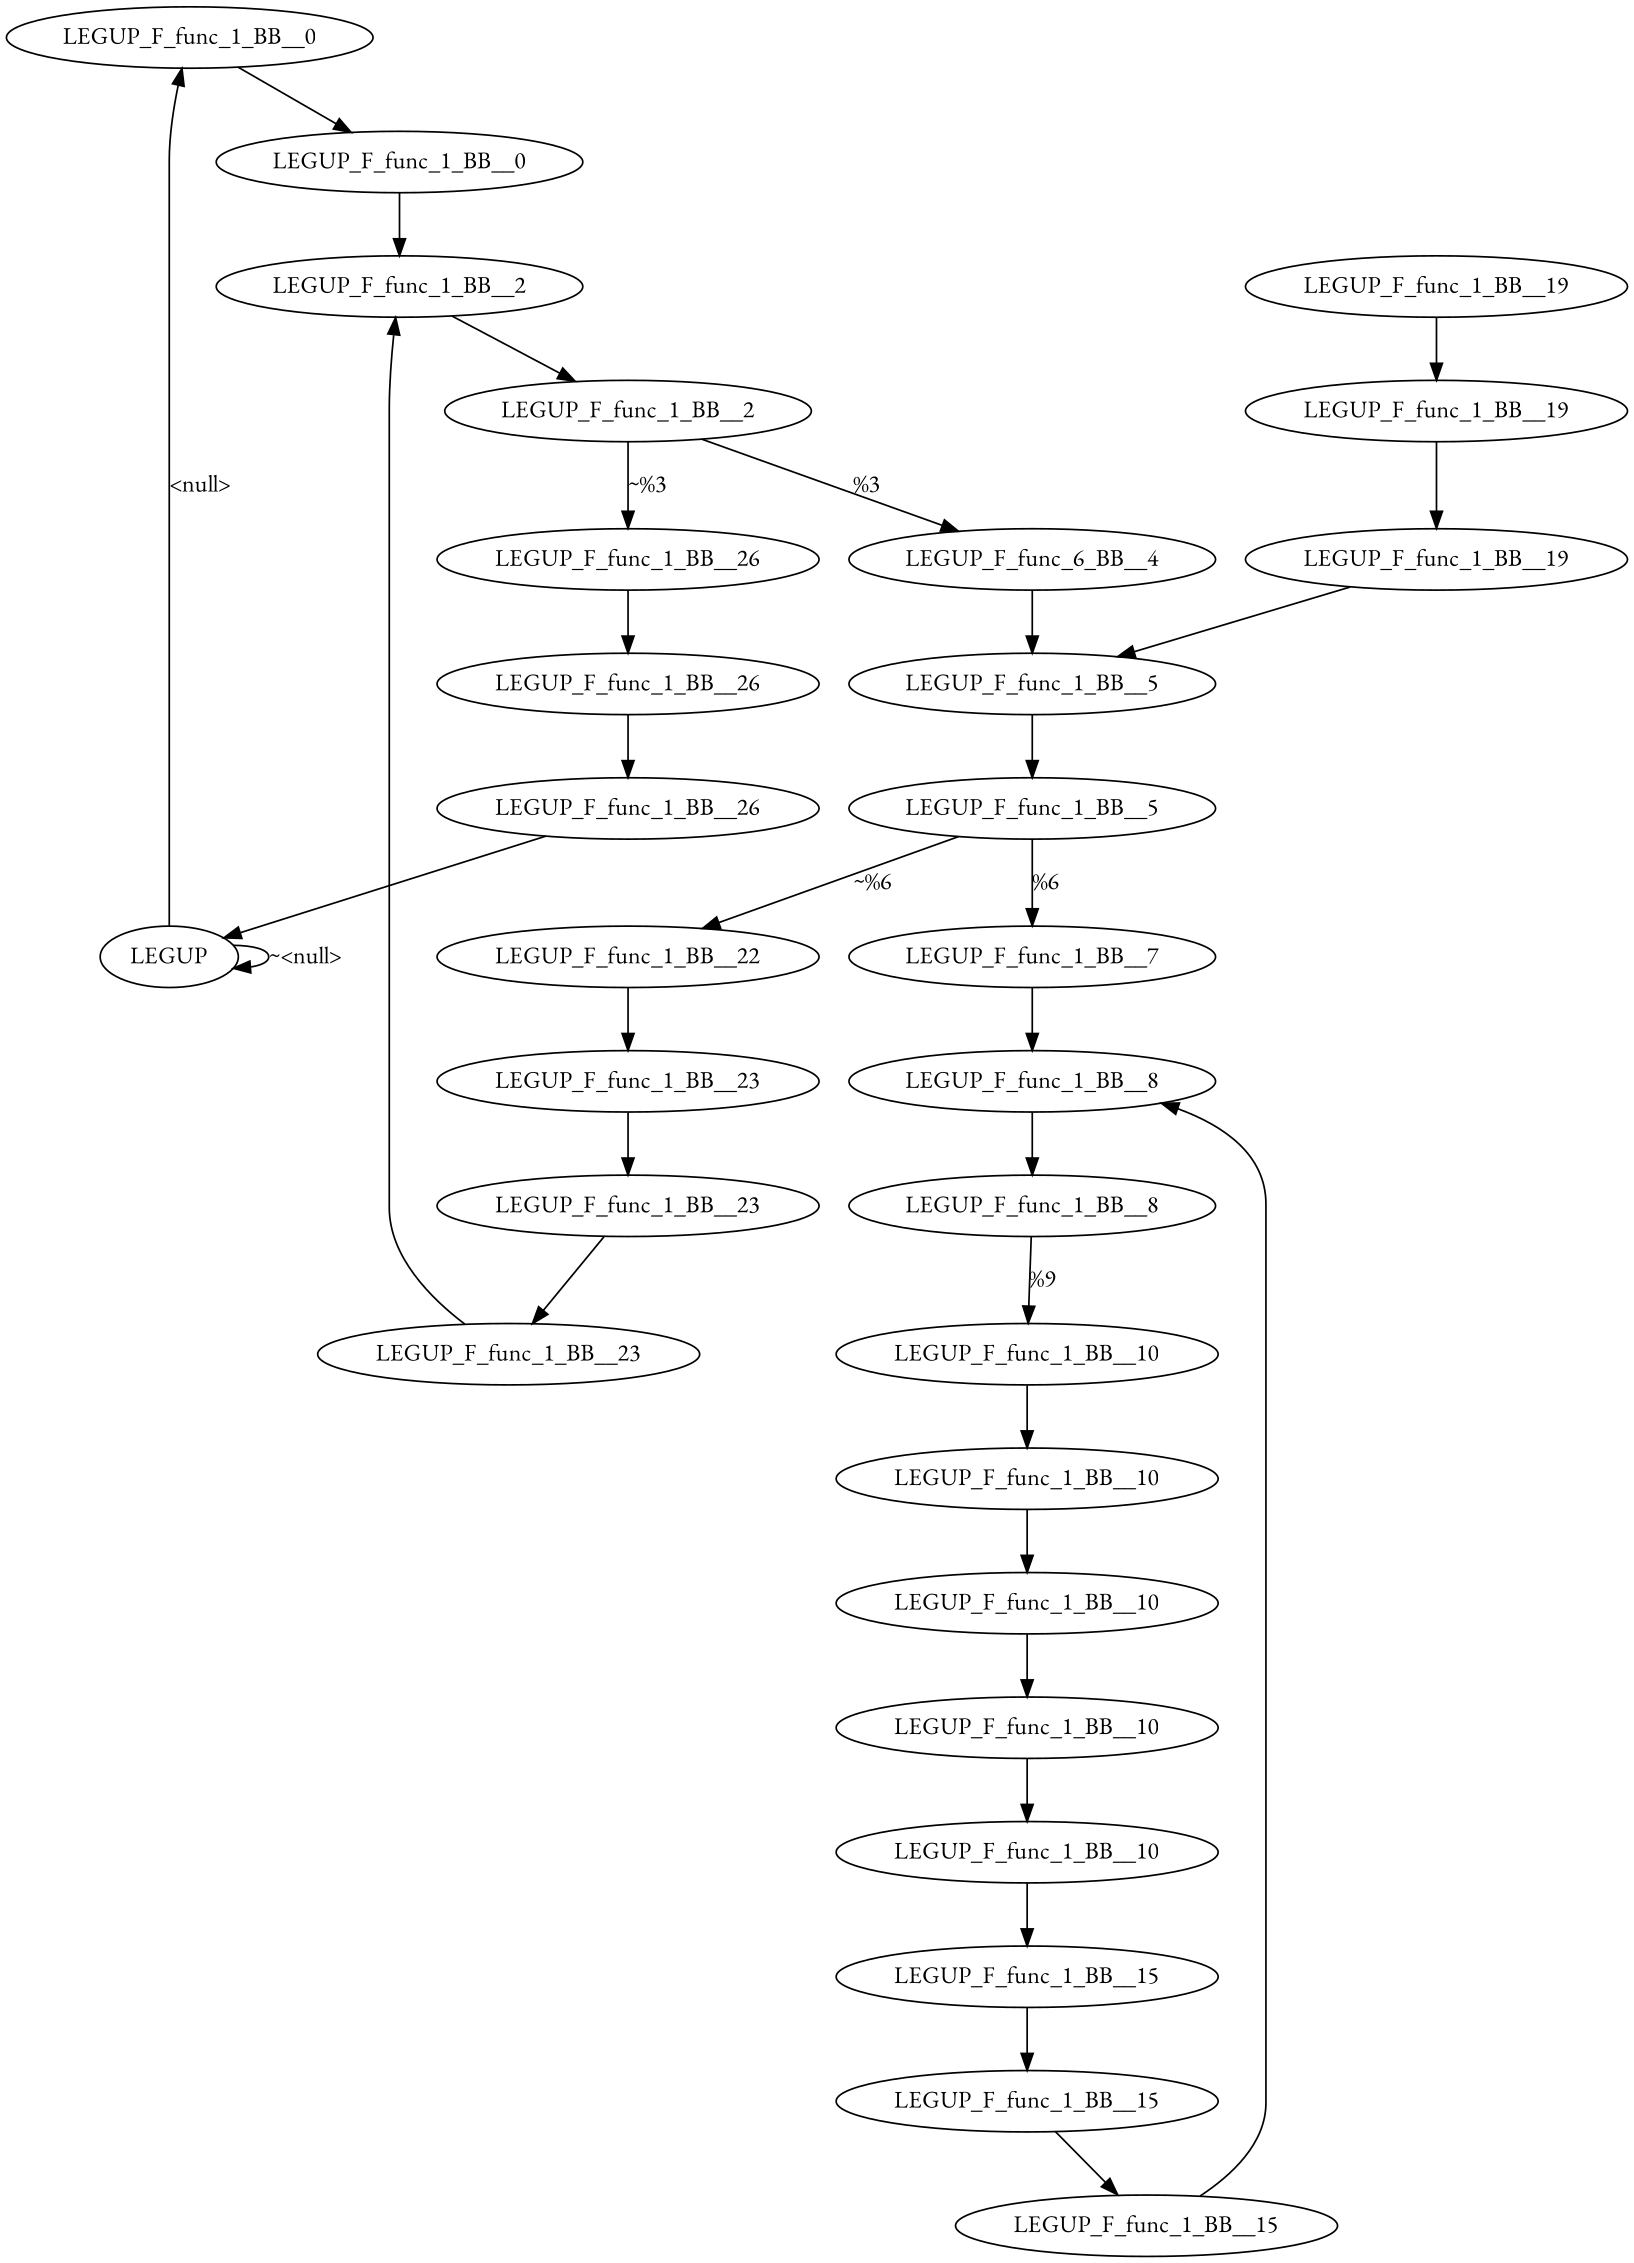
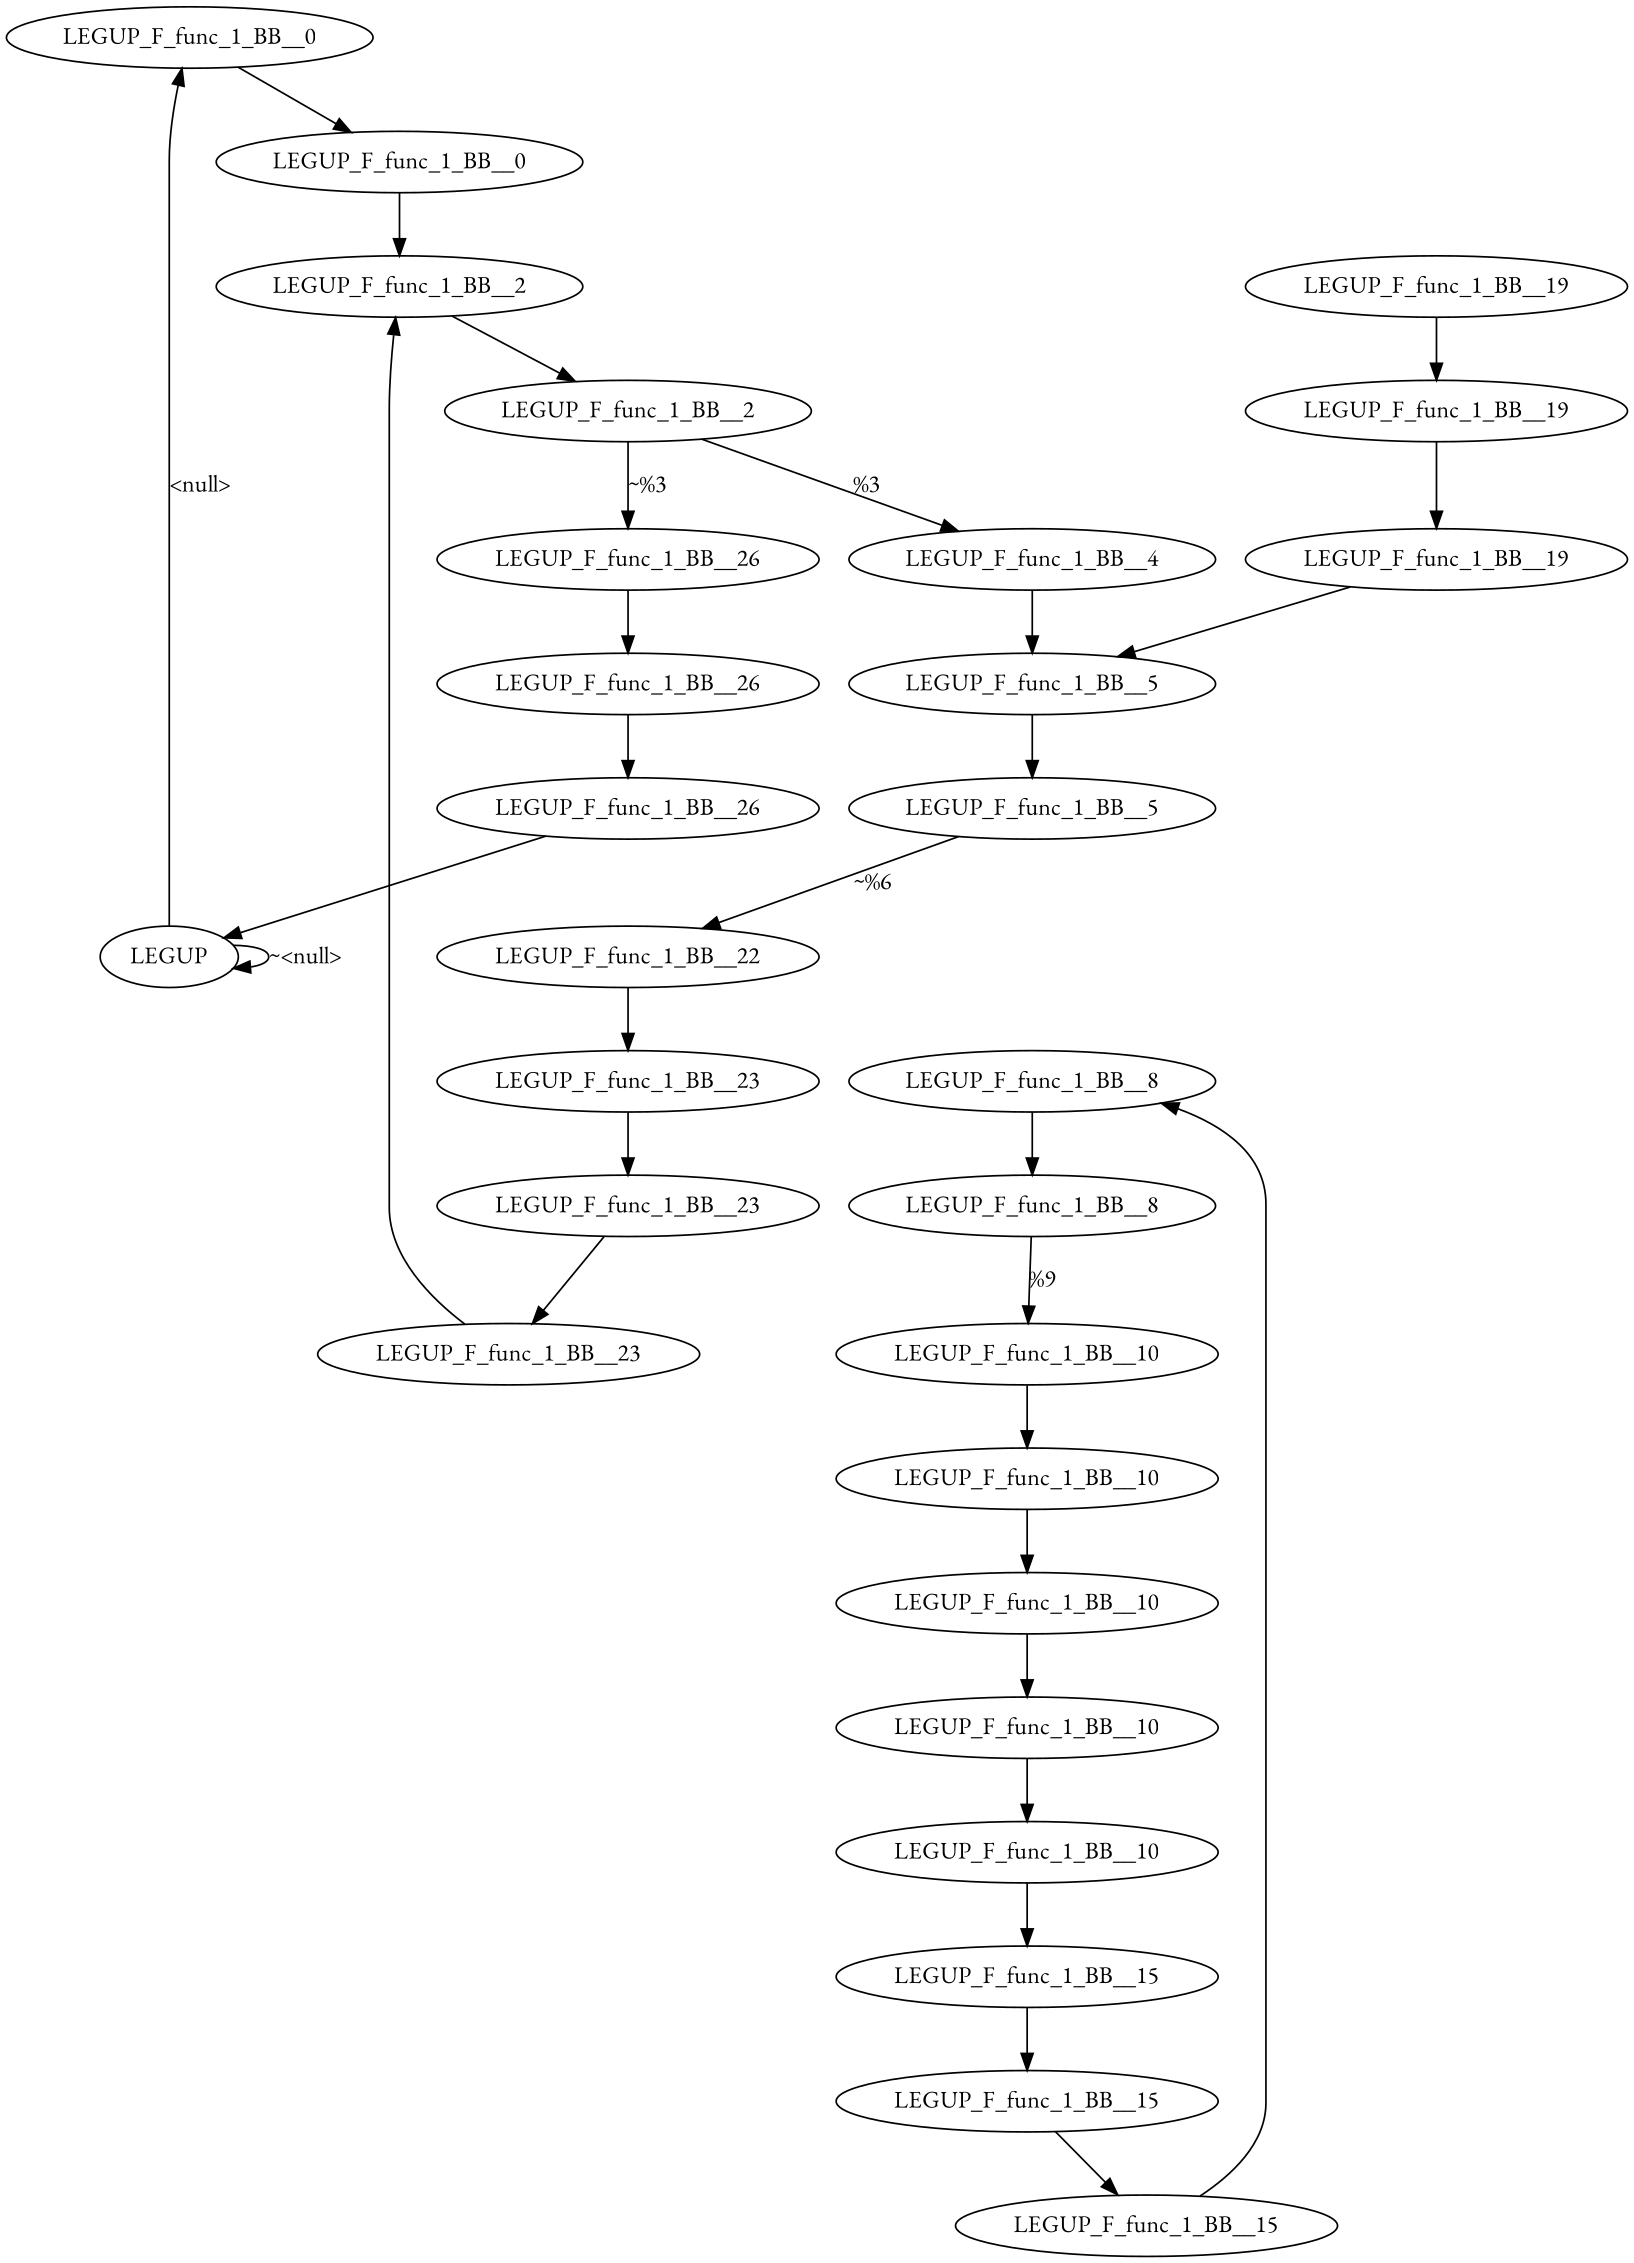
  digraph {
    fontname="EB Garamond"
    node [fontname="EB Garamond"]
    edge [fontname="EB Garamond"]
    n1 [label=LEGUP_F_func_1_BB__0]
    n2 [label=LEGUP_F_func_1_BB__0]
    n3 [label=LEGUP_F_func_1_BB__2]
    n4 [label=LEGUP]
    n5 [label=LEGUP_F_func_1_BB__2]
-   n6 [label=LEGUP_F_func_6_BB__4]
+   n6 [label=LEGUP_F_func_1_BB__4]
    n7 [label=LEGUP_F_func_1_BB__26]
    n8 [label=LEGUP_F_func_1_BB__5]
    n9 [label=LEGUP_F_func_1_BB__26]
    n10 [label=LEGUP_F_func_1_BB__5]
    n11 [label=LEGUP_F_func_1_BB__26]
-   n12 [label=LEGUP_F_func_1_BB__7]
    n13 [label=LEGUP_F_func_1_BB__22]
    n14 [label=LEGUP_F_func_1_BB__8]
    n15 [label=LEGUP_F_func_1_BB__23]
    n16 [label=LEGUP_F_func_1_BB__8]
    n17 [label=LEGUP_F_func_1_BB__23]
    n18 [label=LEGUP_F_func_1_BB__10]
    n19 [label=LEGUP_F_func_1_BB__10]
    n20 [label=LEGUP_F_func_1_BB__10]
    n21 [label=LEGUP_F_func_1_BB__19]
    n22 [label=LEGUP_F_func_1_BB__19]
    n23 [label=LEGUP_F_func_1_BB__10]
    n24 [label=LEGUP_F_func_1_BB__10]
    n25 [label=LEGUP_F_func_1_BB__15]
    n26 [label=LEGUP_F_func_1_BB__15]
    n27 [label=LEGUP_F_func_1_BB__15]
    n28 [label=LEGUP_F_func_1_BB__19]
    n29 [label=LEGUP_F_func_1_BB__23]
    n1 -> n2
    n2 -> n3
    n3 -> n5
    n4 -> n1 [label="<null>"]
    n4 -> n4 [label="~<null>"]
    n5 -> n6 [label="%3"]
    n5 -> n7 [label="~%3"]
    n6 -> n8
    n7 -> n9
    n8 -> n10
    n9 -> n11
-   n10 -> n12 [label="%6"]
    n10 -> n13 [label="~%6"]
    n11 -> n4
-   n12 -> n14
    n13 -> n15
    n14 -> n16
    n15 -> n17
    n16 -> n18 [label="%9"]
    n17 -> n29
    n18 -> n19
    n19 -> n20
    n20 -> n23
    n21 -> n22
    n22 -> n28
    n23 -> n24
    n24 -> n25
    n25 -> n26
    n26 -> n27
    n27 -> n14
    n28 -> n8
    n29 -> n3
  }
